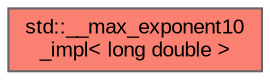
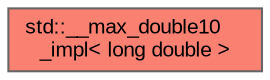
  digraph {
    rankdir=TB
    fontname="Liberation Sans"
-   n1 [color=grey40 fillcolor=salmon fontname="Liberation Sans" fontsize=10 height=0.2 label="std::__max_exponent10\l_impl\< long double \>" shape=box style=filled width=0.4]
+   n1 [color=grey40 fillcolor=salmon fontname="Liberation Sans" fontsize=10 height=0.2 label="std::__max_double10\l_impl\< long double \>" shape=box style=filled width=0.4]
  }
